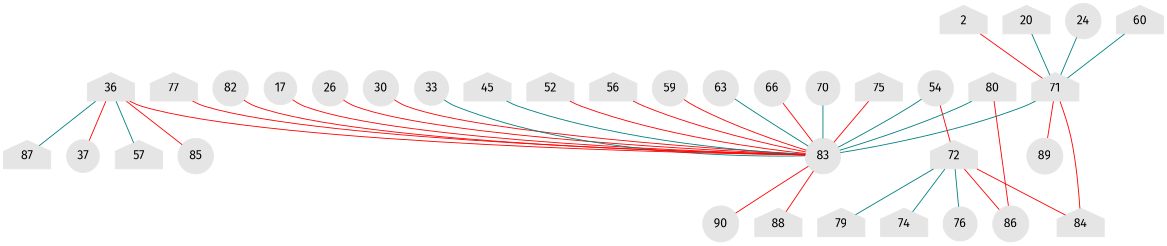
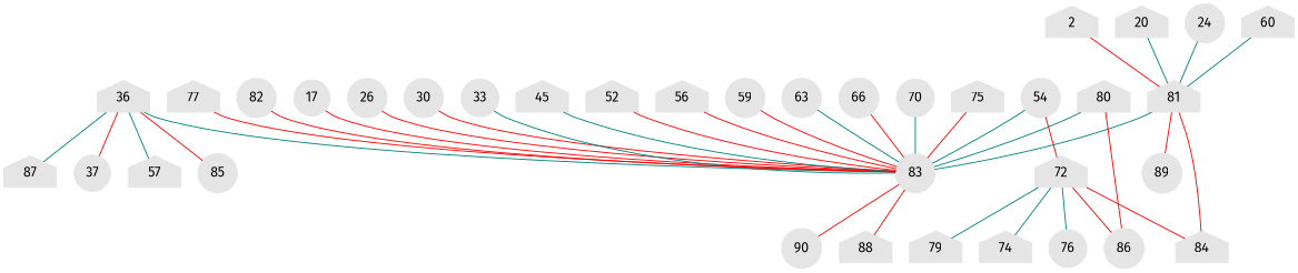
  graph {
    fontname="Fira Sans"
    node [color=gray90 fontname="Fira Sans" shape=house style=filled]
    edge [color=red fontname="Fira Sans"]
-   81 [super="+14" label=71]
+   81 [super="+14"]
    83 [shape=circle super="+73+3+64"]
    84
    89 [shape=circle]
    2
    88
    90 [shape=circle super="+65"]
    17 [shape=circle]
    20
    24 [shape=circle]
    26 [shape=circle]
    30 [shape=circle]
    33 [shape=circle]
    36 [super="+34"]
    37 [shape=circle]
    57
    85 [shape=circle]
    87
    45
    52
    72 [super="+68+48+47"]
    74
    76 [shape=circle]
    79
    86 [shape=circle super="+46+49+51+61+67+78"]
    54 [shape=circle]
    56 [super="+50"]
    59 [shape=circle]
    60 [super="+32"]
    63 [shape=circle]
    66 [shape=circle]
    70 [shape=circle]
    75
    77
    80 [super="+27+9+21+31+42+43+69+71"]
    82 [shape=circle]
    81 -- 83 [color=teal weight=8]
    81 -- 84
    81 -- 89
    83 -- 88
    83 -- 90
    2 -- 81
    17 -- 83
    20 -- 81 [color=teal]
    24 -- 81 [color=teal]
    26 -- 83
    30 -- 83
    33 -- 83 [color=teal]
-   36 -- 83 [weight=5]
+   36 -- 83 [color=teal weight=5]
    36 -- 37
    36 -- 57 [color=teal]
    36 -- 85
    36 -- 87 [color=teal]
    45 -- 83 [color=teal]
    52 -- 83
    72 -- 84
    72 -- 74 [color=teal]
    72 -- 76 [color=teal]
    72 -- 79 [color=teal]
    72 -- 86 [weight=2]
    54 -- 83 [color=teal weight=7]
    54 -- 72
    56 -- 83
    59 -- 83
    60 -- 81 [color=teal]
    63 -- 83 [color=teal]
    66 -- 83
    70 -- 83 [color=teal]
    75 -- 83
    77 -- 83
    80 -- 83 [color=teal weight=3]
    80 -- 86
    82 -- 83
  }
